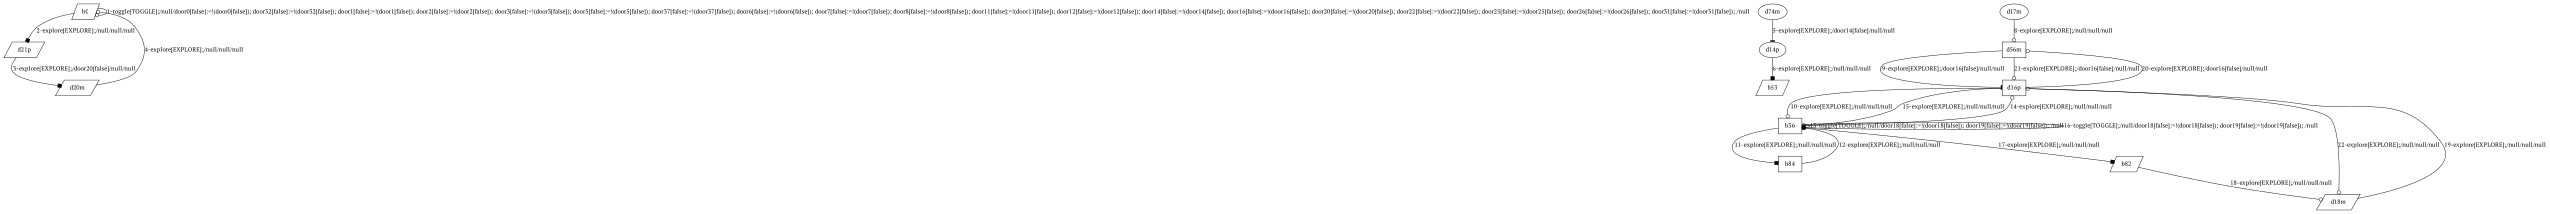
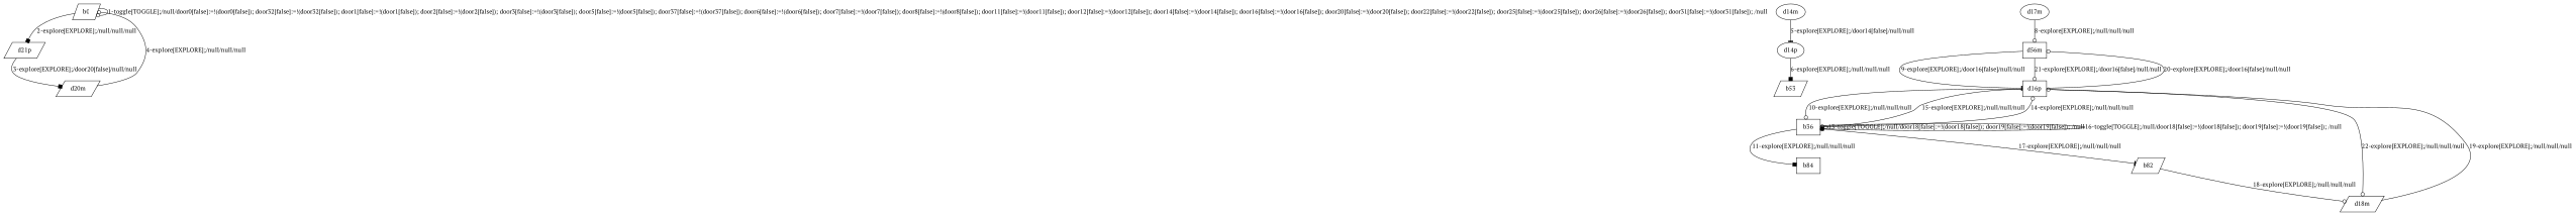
  digraph {
    fontname="PT Serif"
    node [fontname="PT Serif" shape=parallelogram]
    edge [arrowhead=odot fontname="PT Serif"]
    b0
    n2 [label=d21p]
    d20m
-   d14m [shape=ellipse label=d74m]
+   d14m [shape=ellipse]
    d14p [shape=ellipse]
    b53
    d17m [shape=ellipse]
    n8 [label=d56m shape=box]
    d16p [shape=box]
    n10 [label=b36 shape=box]
    d18m
    b84 [shape=box]
    n13 [label=b82]
    b0 -> b0 [label="1-toggle[TOGGLE];/null/door0[false]:=!(door0[false]); door32[false]:=!(door32[false]); door1[false]:=!(door1[false]); door2[false]:=!(door2[false]); door3[false]:=!(door3[false]); door5[false]:=!(door5[false]); door37[false]:=!(door37[false]); door6[false]:=!(door6[false]); door7[false]:=!(door7[false]); door8[false]:=!(door8[false]); door11[false]:=!(door11[false]); door12[false]:=!(door12[false]); door14[false]:=!(door14[false]); door16[false]:=!(door16[false]); door20[false]:=!(door20[false]); door22[false]:=!(door22[false]); door25[false]:=!(door25[false]); door26[false]:=!(door26[false]); door31[false]:=!(door31[false]); /null"]
    b0 -> n2 [arrowhead=box label="2-explore[EXPLORE];/null/null/null"]
    n2 -> d20m [arrowhead=box label="3-explore[EXPLORE];/door20[false]/null/null"]
    d20m -> b0 [label="4-explore[EXPLORE];/null/null/null"]
    d14m -> d14p [arrowhead=tee label="5-explore[EXPLORE];/door14[false]/null/null"]
    d14p -> b53 [arrowhead=box label="6-explore[EXPLORE];/null/null/null"]
    d17m -> n8 [label="8-explore[EXPLORE];/null/null/null"]
    n8 -> d16p [arrowhead=tee label="9-explore[EXPLORE];/door16[false]/null/null"]
    n8 -> d16p [label="21-explore[EXPLORE];/door16[false]/null/null"]
    d16p -> n8 [label="20-explore[EXPLORE];/door16[false]/null/null"]
    d16p -> n10 [label="10-explore[EXPLORE];/null/null/null"]
    d16p -> n10 [label="15-explore[EXPLORE];/null/null/null"]
    d16p -> d18m [label="22-explore[EXPLORE];/null/null/null"]
    n10 -> d16p [label="14-explore[EXPLORE];/null/null/null"]
    n10 -> n10 [label="13-toggle[TOGGLE];/null/door18[false]:=!(door18[false]); door19[false]:=!(door19[false]); /null"]
    n10 -> n10 [arrowhead=box label="16-toggle[TOGGLE];/null/door18[false]:=!(door18[false]); door19[false]:=!(door19[false]); /null"]
    n10 -> b84 [arrowhead=box label="11-explore[EXPLORE];/null/null/null"]
-   n10 -> n13 [arrowhead=box label="17-explore[EXPLORE];/null/null/null"]
+   n10 -> n13 [arrowhead=tee label="17-explore[EXPLORE];/null/null/null"]
    d18m -> d16p [label="19-explore[EXPLORE];/null/null/null"]
-   b84 -> n10 [label="12-explore[EXPLORE];/null/null/null"]
    n13 -> d18m [label="18-explore[EXPLORE];/null/null/null"]
  }
